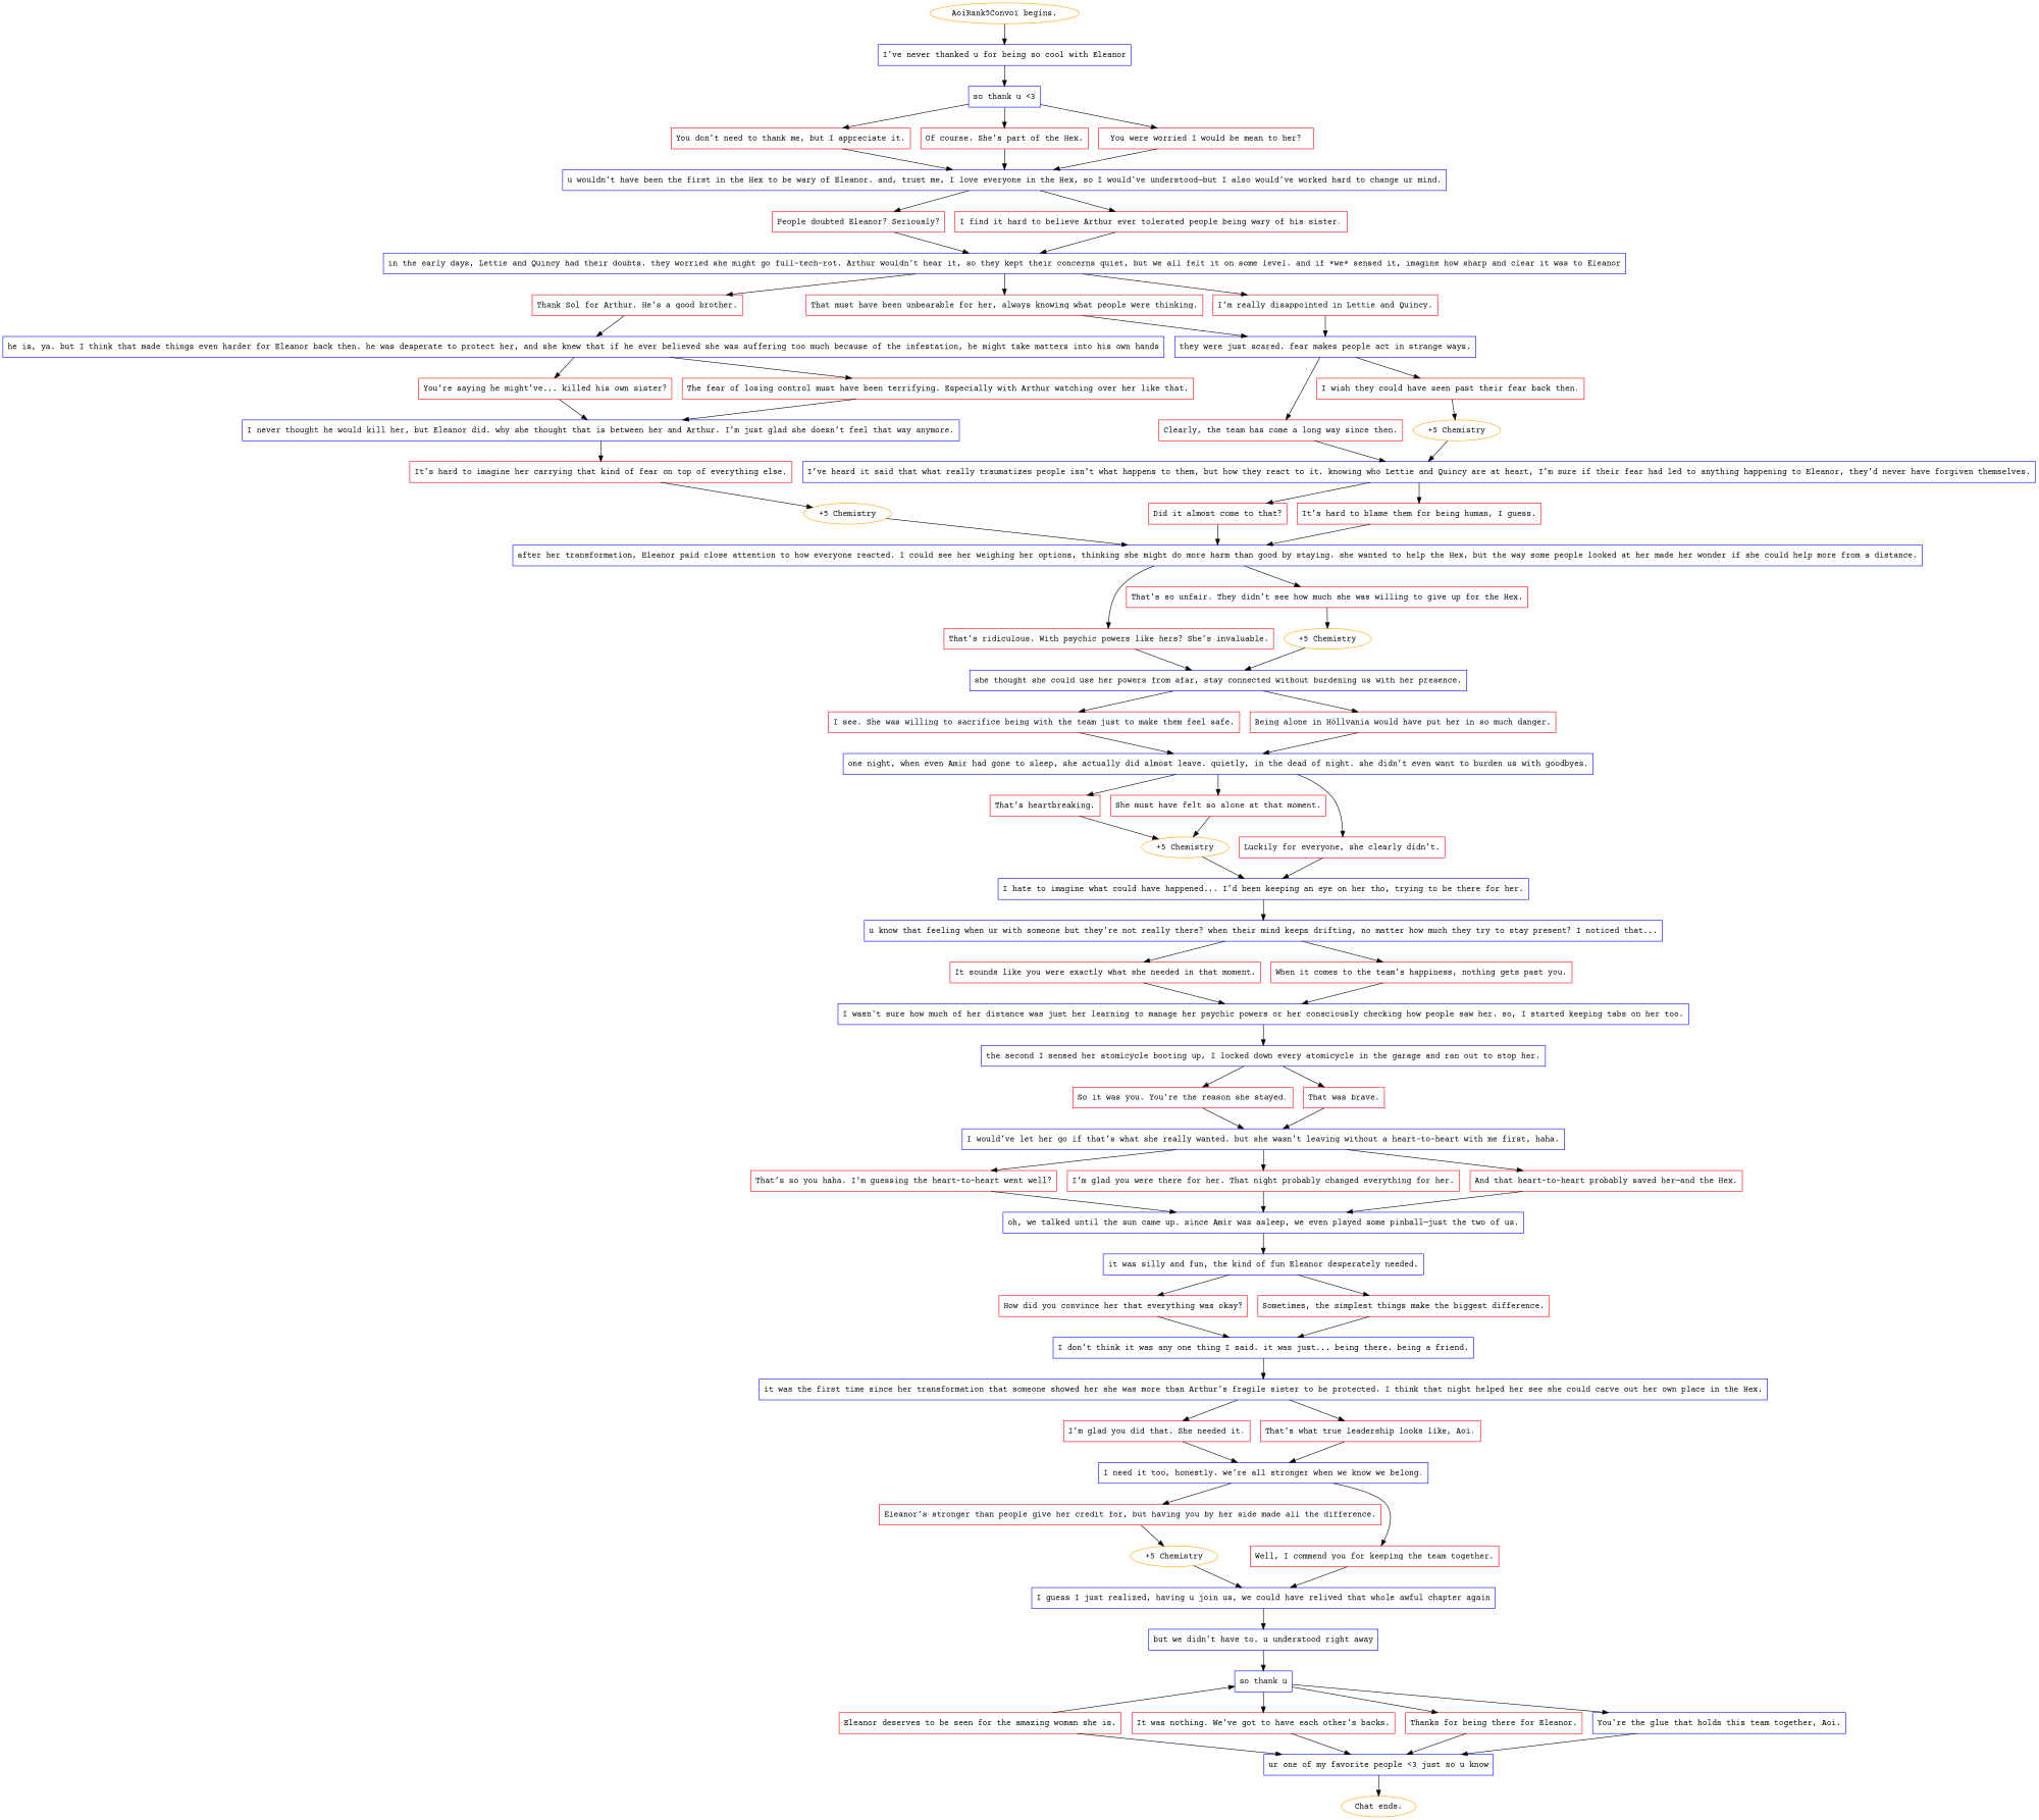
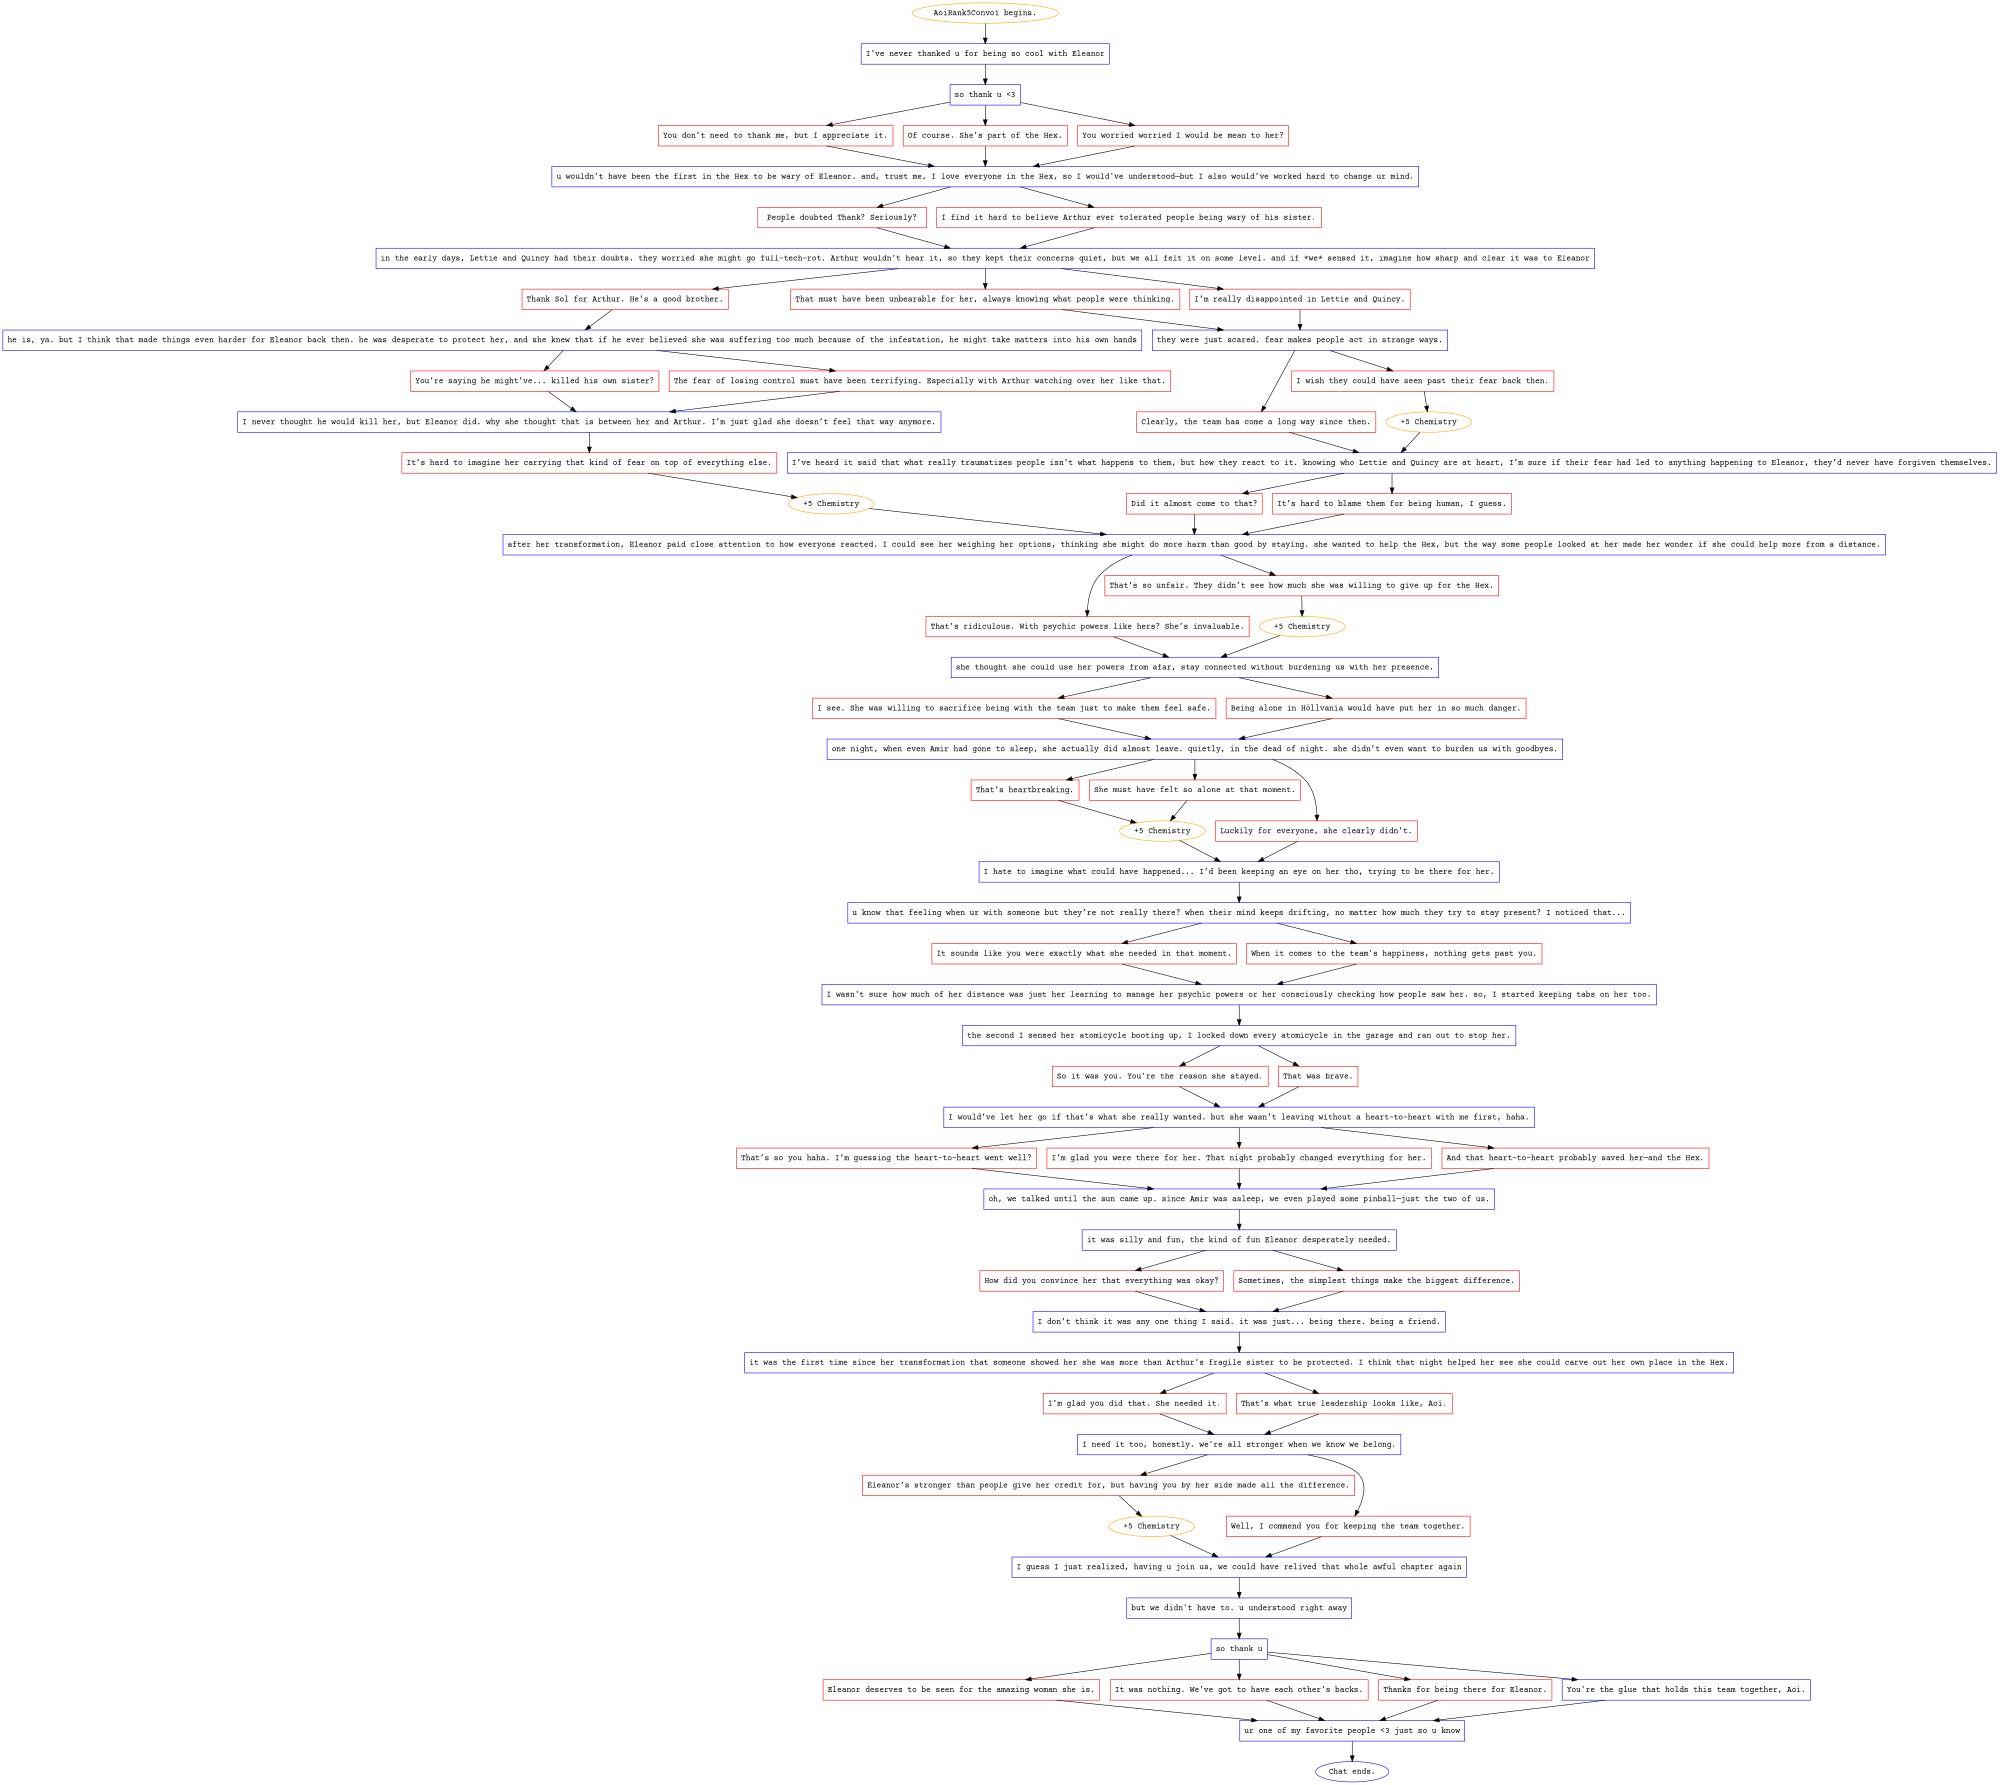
  digraph {
    fontname="Courier Prime"
    node [color=red fontname="Courier Prime" shape=box]
    edge [fontname="Courier Prime"]
    "AoiRank5Convo1 begins." [color=orange shape=""]
    n2 [color=blue label="I've never thanked u for being so cool with Eleanor"]
    n3 [color=blue label="so thank u <3"]
    n4 [label="You don’t need to thank me, but I appreciate it."]
    n5 [label="Of course. She’s part of the Hex."]
-   n6 [label="You were worried I would be mean to her?"]
+   n6 [label="You worried worried I would be mean to her?"]
    n7 [color=blue label="u wouldn’t have been the first in the Hex to be wary of Eleanor. and, trust me, I love everyone in the Hex, so I would've understood—but I also would’ve worked hard to change ur mind."]
-   n8 [label="People doubted Eleanor? Seriously?"]
+   n8 [label="People doubted Thank? Seriously?"]
    n9 [label="I find it hard to believe Arthur ever tolerated people being wary of his sister."]
    n10 [color=blue label="in the early days, Lettie and Quincy had their doubts. they worried she might go full-tech-rot. Arthur wouldn’t hear it, so they kept their concerns quiet, but we all felt it on some level. and if *we* sensed it, imagine how sharp and clear it was to Eleanor"]
    n11 [label="Thank Sol for Arthur. He’s a good brother."]
    n12 [label="That must have been unbearable for her, always knowing what people were thinking."]
    n13 [label="I’m really disappointed in Lettie and Quincy."]
    n14 [color=blue label="he is, ya. but I think that made things even harder for Eleanor back then. he was desperate to protect her, and she knew that if he ever believed she was suffering too much because of the infestation, he might take matters into his own hands"]
    n15 [color=blue label="they were just scared. fear makes people act in strange ways."]
    n16 [label="You’re saying he might’ve... killed his own sister?"]
    n17 [label="The fear of losing control must have been terrifying. Especially with Arthur watching over her like that."]
    n18 [label="Clearly, the team has come a long way since then."]
    n19 [label="I wish they could have seen past their fear back then."]
    n20 [color=blue label="I never thought he would kill her, but Eleanor did. why she thought that is between her and Arthur. I’m just glad she doesn’t feel that way anymore."]
    n21 [color=blue label="I’ve heard it said that what really traumatizes people isn’t what happens to them, but how they react to it. knowing who Lettie and Quincy are at heart, I’m sure if their fear had led to anything happening to Eleanor, they’d never have forgiven themselves."]
    n22 [color=orange label="+5 Chemistry" shape=""]
    n23 [label="It’s hard to imagine her carrying that kind of fear on top of everything else."]
    n24 [label="Did it almost come to that?"]
    n25 [label="It’s hard to blame them for being human, I guess."]
    n26 [color=orange label="+5 Chemistry" shape=""]
    n27 [color=blue label="after her transformation, Eleanor paid close attention to how everyone reacted. I could see her weighing her options, thinking she might do more harm than good by staying. she wanted to help the Hex, but the way some people looked at her made her wonder if she could help more from a distance."]
    n28 [label="That’s ridiculous. With psychic powers like hers? She’s invaluable."]
    n29 [label="That’s so unfair. They didn’t see how much she was willing to give up for the Hex."]
    n30 [color=blue label="she thought she could use her powers from afar, stay connected without burdening us with her presence."]
    n31 [color=orange label="+5 Chemistry" shape=""]
    n32 [label="I see. She was willing to sacrifice being with the team just to make them feel safe."]
    n33 [label="Being alone in Höllvania would have put her in so much danger."]
    n34 [color=blue label="one night, when even Amir had gone to sleep, she actually did almost leave. quietly, in the dead of night. she didn’t even want to burden us with goodbyes."]
    n35 [label="That’s heartbreaking."]
    n36 [label="Luckily for everyone, she clearly didn't."]
    n37 [label="She must have felt so alone at that moment."]
    n38 [color=orange label="+5 Chemistry" shape=""]
    n39 [color=blue label="I hate to imagine what could have happened... I’d been keeping an eye on her tho, trying to be there for her."]
    n40 [color=blue label="u know that feeling when ur with someone but they’re not really there? when their mind keeps drifting, no matter how much they try to stay present? I noticed that..."]
    n41 [label="It sounds like you were exactly what she needed in that moment."]
    n42 [label="When it comes to the team's happiness, nothing gets past you."]
    n43 [color=blue label="I wasn't sure how much of her distance was just her learning to manage her psychic powers or her consciously checking how people saw her. so, I started keeping tabs on her too."]
    n44 [color=blue label="the second I sensed her atomicycle booting up, I locked down every atomicycle in the garage and ran out to stop her."]
    n45 [label="So it was you. You’re the reason she stayed."]
    n46 [label="That was brave."]
    n47 [color=blue label="I would’ve let her go if that’s what she really wanted. but she wasn’t leaving without a heart-to-heart with me first, haha."]
    n48 [label="That’s so you haha. I’m guessing the heart-to-heart went well?"]
    n49 [label="I’m glad you were there for her. That night probably changed everything for her."]
    n50 [label="And that heart-to-heart probably saved her—and the Hex."]
    n51 [color=blue label="oh, we talked until the sun came up. since Amir was asleep, we even played some pinball—just the two of us."]
    n52 [color=blue label="it was silly and fun, the kind of fun Eleanor desperately needed."]
    n53 [label="How did you convince her that everything was okay?"]
    n54 [label="Sometimes, the simplest things make the biggest difference."]
    n55 [color=blue label="I don’t think it was any one thing I said. it was just... being there. being a friend."]
    n56 [color=blue label="it was the first time since her transformation that someone showed her she was more than Arthur’s fragile sister to be protected. I think that night helped her see she could carve out her own place in the Hex."]
    n57 [label="I’m glad you did that. She needed it."]
    n58 [label="That’s what true leadership looks like, Aoi."]
    n59 [color=blue label="I need it too, honestly. we’re all stronger when we know we belong."]
    n60 [label="Eleanor’s stronger than people give her credit for, but having you by her side made all the difference."]
    n61 [label="Well, I commend you for keeping the team together."]
    n62 [color=orange label="+5 Chemistry" shape=""]
    n63 [color=blue label="I guess I just realized, having u join us, we could have relived that whole awful chapter again"]
    n64 [color=blue label="but we didn't have to. u understood right away"]
    n65 [color=blue label="so thank u"]
    n66 [label="Eleanor deserves to be seen for the amazing woman she is."]
    n67 [label="It was nothing. We've got to have each other's backs."]
    n68 [label="Thanks for being there for Eleanor."]
    n69 [color=blue label="You're the glue that holds this team together, Aoi."]
    n70 [color=blue label="ur one of my favorite people <3 just so u know"]
-   "Chat ends." [color=orange shape=""]
+   "Chat ends." [color=blue shape=""]
    "AoiRank5Convo1 begins." -> n2
    n2 -> n3
    n3 -> n4
    n3 -> n5
    n3 -> n6
    n4 -> n7
    n5 -> n7
    n6 -> n7
    n7 -> n8
    n7 -> n9
    n8 -> n10
    n9 -> n10
    n10 -> n11
    n10 -> n12
    n10 -> n13
    n11 -> n14
    n12 -> n15
    n13 -> n15
    n14 -> n16
    n14 -> n17
    n15 -> n18
    n15 -> n19
    n16 -> n20
    n17 -> n20
    n18 -> n21
    n19 -> n22
    n20 -> n23
    n21 -> n24
    n21 -> n25
    n22 -> n21
    n23 -> n26
    n24 -> n27
    n25 -> n27
    n26 -> n27
    n27 -> n28
    n27 -> n29
    n28 -> n30
    n29 -> n31
    n30 -> n32
    n30 -> n33
    n31 -> n30
    n32 -> n34
    n33 -> n34
    n34 -> n35
    n34 -> n36
    n34 -> n37
    n35 -> n38
    n36 -> n39
    n37 -> n38
    n38 -> n39
    n39 -> n40
    n40 -> n41
    n40 -> n42
    n41 -> n43
    n42 -> n43
    n43 -> n44
    n44 -> n45
    n44 -> n46
    n45 -> n47
    n46 -> n47
    n47 -> n48
    n47 -> n49
    n47 -> n50
    n48 -> n51
    n49 -> n51
    n50 -> n51
    n51 -> n52
    n52 -> n53
    n52 -> n54
    n53 -> n55
    n54 -> n55
    n55 -> n56
    n56 -> n57
    n56 -> n58
    n57 -> n59
    n58 -> n59
    n59 -> n60
    n59 -> n61
    n60 -> n62
    n61 -> n63
    n62 -> n63
    n63 -> n64
    n64 -> n65
-   n66 -> n65
+   n65 -> n66
    n65 -> n67
    n65 -> n68
    n65 -> n69
    n66 -> n70
    n67 -> n70
    n68 -> n70
    n69 -> n70
    n70 -> "Chat ends."
  }
